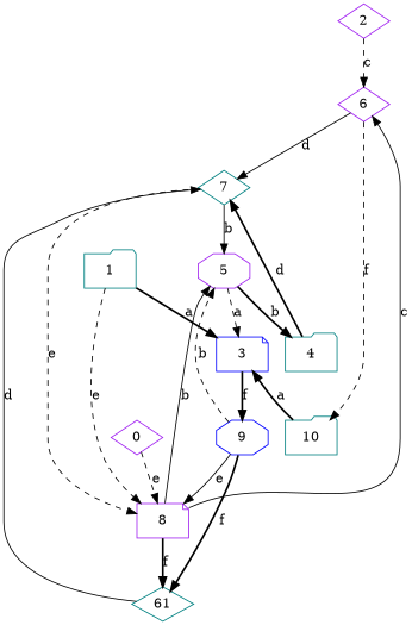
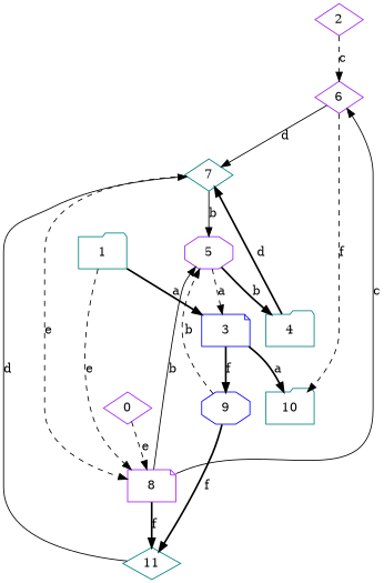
  strict digraph {
    node [color=purple shape=diamond]
    edge [style=dashed]
    2
    6
    7 [color=teal]
    10 [color=teal shape=folder]
    3 [color=blue shape=note]
    9 [color=blue shape=octagon]
    5 [shape=octagon]
    8 [shape=note]
-   11 [color=teal label=61]
+   11 [color=teal]
    4 [color=teal shape=folder]
    0
    1 [color=teal shape=folder]
    2 -> 6 [label=c]
    6 -> 7 [label=d style=solid]
    6 -> 10 [label=f]
    7 -> 5 [label=b style=solid]
    7 -> 8 [label=e]
-   10 -> 3 [label=a style=bold]
+   3 -> 10 [label=a style=bold]
    3 -> 9 [label=f style=bold]
    9 -> 5 [label=b]
-   9 -> 8 [label=e style=solid]
    9 -> 11 [label=f style=bold]
    5 -> 3 [label=a]
    5 -> 4 [label=b style=bold]
    8 -> 6 [label=c style=solid]
    8 -> 5 [label=b style=solid]
    8 -> 11 [label=f style=bold]
    11 -> 7 [label=d style=solid]
    4 -> 7 [label=d style=bold]
    0 -> 8 [label=e]
    1 -> 3 [label=a style=bold]
    1 -> 8 [label=e]
  }
